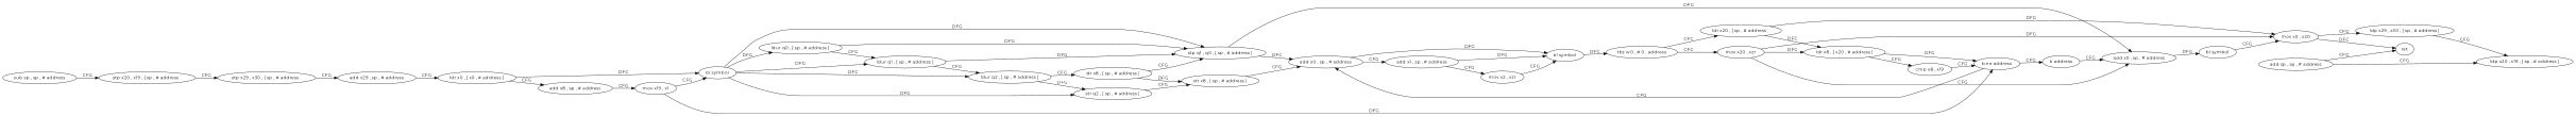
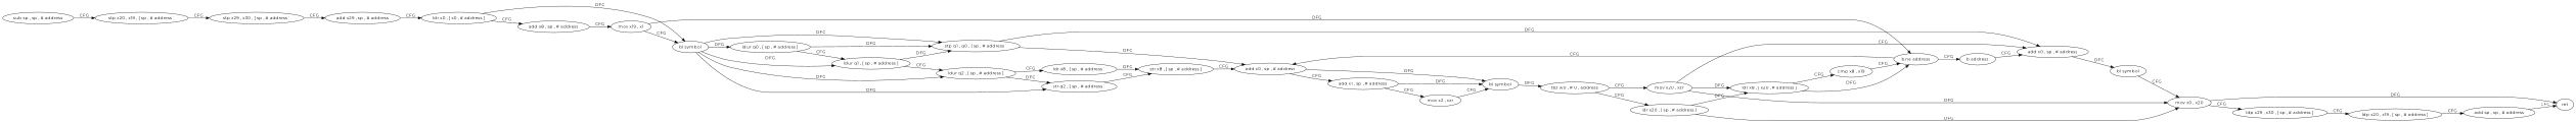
  digraph {
    fontname=Montserrat
    rankdir=LR
    node [fontname=Montserrat]
    edge [fontname=Montserrat]
    n1 [label="sub sp , sp , # address"]
    n2 [label="stp x20 , x19 , [ sp , # address ]"]
    n3 [label="stp x29 , x30 , [ sp , # address ]"]
    n4 [label="add x29 , sp , # address"]
    n5 [label="ldr x0 , [ x0 , # address ]"]
    n6 [label="add x8 , sp , # address"]
    n7 [label="bl symbol"]
    n8 [label="mov x19 , x1"]
    n9 [label="ldur q0 , [ sp , # address ]"]
    n10 [label="ldur q1 , [ sp , # address ]"]
    n11 [label="ldur q2 , [ sp , # address ]"]
    n12 [label="stp q1 , q0 , [ sp , # address ]"]
    n13 [label="str q2 , [ sp , # address ]"]
    n14 [label="b.ne address"]
    n15 [label="add x0 , sp , # address"]
    n16 [label="b address"]
    n17 [label="ldr x8 , [ sp , # address ]"]
    n18 [label="add x0 , sp , # address"]
    n19 [label="str x8 , [ sp , # address ]"]
    n20 [label="add x1 , sp , # address"]
    n21 [label="bl symbol"]
    n22 [label="bl symbol"]
    n23 [label="mov x2 , xzr"]
    n24 [label="tbz w0 , # 0 , address"]
    n25 [label="mov x20 , xzr"]
    n26 [label="ldr x8 , [ x20 , # address ]"]
    n27 [label="mov x0 , x20"]
    n28 [label="cmp x8 , x19"]
    n29 [label="ldp x29 , x30 , [ sp , # address ]"]
    n30 [label=ret]
    n31 [label="ldr x20 , [ sp , # address ]"]
    n32 [label="ldp x20 , x19 , [ sp , # address ]"]
    n33 [label="add sp , sp , # address"]
    n1 -> n2 [label=CFG]
    n2 -> n3 [label=CFG]
    n3 -> n4 [label=CFG]
    n4 -> n5 [label=CFG]
    n5 -> n6 [label=CFG]
    n5 -> n7 [label=DFG]
    n6 -> n8 [label=CFG]
    n7 -> n9 [label=DFG]
    n7 -> n10 [label=DFG]
    n7 -> n11 [label=DFG]
    n7 -> n12 [label=DFG]
    n7 -> n13 [label=DFG]
    n8 -> n7 [label=CFG]
    n8 -> n14 [label=DFG]
    n9 -> n10 [label=CFG]
    n9 -> n12 [label=DFG]
    n10 -> n11 [label=CFG]
    n10 -> n12 [label=DFG]
    n11 -> n13 [label=DFG]
    n11 -> n17 [label=CFG]
    n12 -> n15 [label=DFG]
    n12 -> n18 [label=DFG]
    n13 -> n19 [label=CFG]
    n14 -> n15 [label=CFG]
    n14 -> n16 [label=CFG]
    n15 -> n20 [label=CFG]
    n15 -> n21 [label=DFG]
    n16 -> n18 [label=CFG]
-   n17 -> n12 [label=CFG]
    n17 -> n19 [label=DFG]
    n18 -> n22 [label=DFG]
    n19 -> n15 [label=CFG]
    n20 -> n21 [label=DFG]
    n20 -> n23 [label=CFG]
    n21 -> n24 [label=DFG]
    n22 -> n27 [label=CFG]
    n23 -> n21 [label=CFG]
    n24 -> n25 [label=CFG]
    n24 -> n31 [label=CFG]
    n25 -> n18 [label=CFG]
    n25 -> n26 [label=DFG]
    n25 -> n27 [label=DFG]
    n26 -> n14 [label=DFG]
    n26 -> n28 [label=CFG]
    n27 -> n29 [label=CFG]
    n27 -> n30 [label=DFG]
    n28 -> n14 [label=CFG]
    n29 -> n32 [label=CFG]
    n31 -> n26 [label=DFG]
    n31 -> n27 [label=DFG]
-   n33 -> n32 [label=CFG]
+   n32 -> n33 [label=CFG]
    n33 -> n30 [label=CFG]
  }
